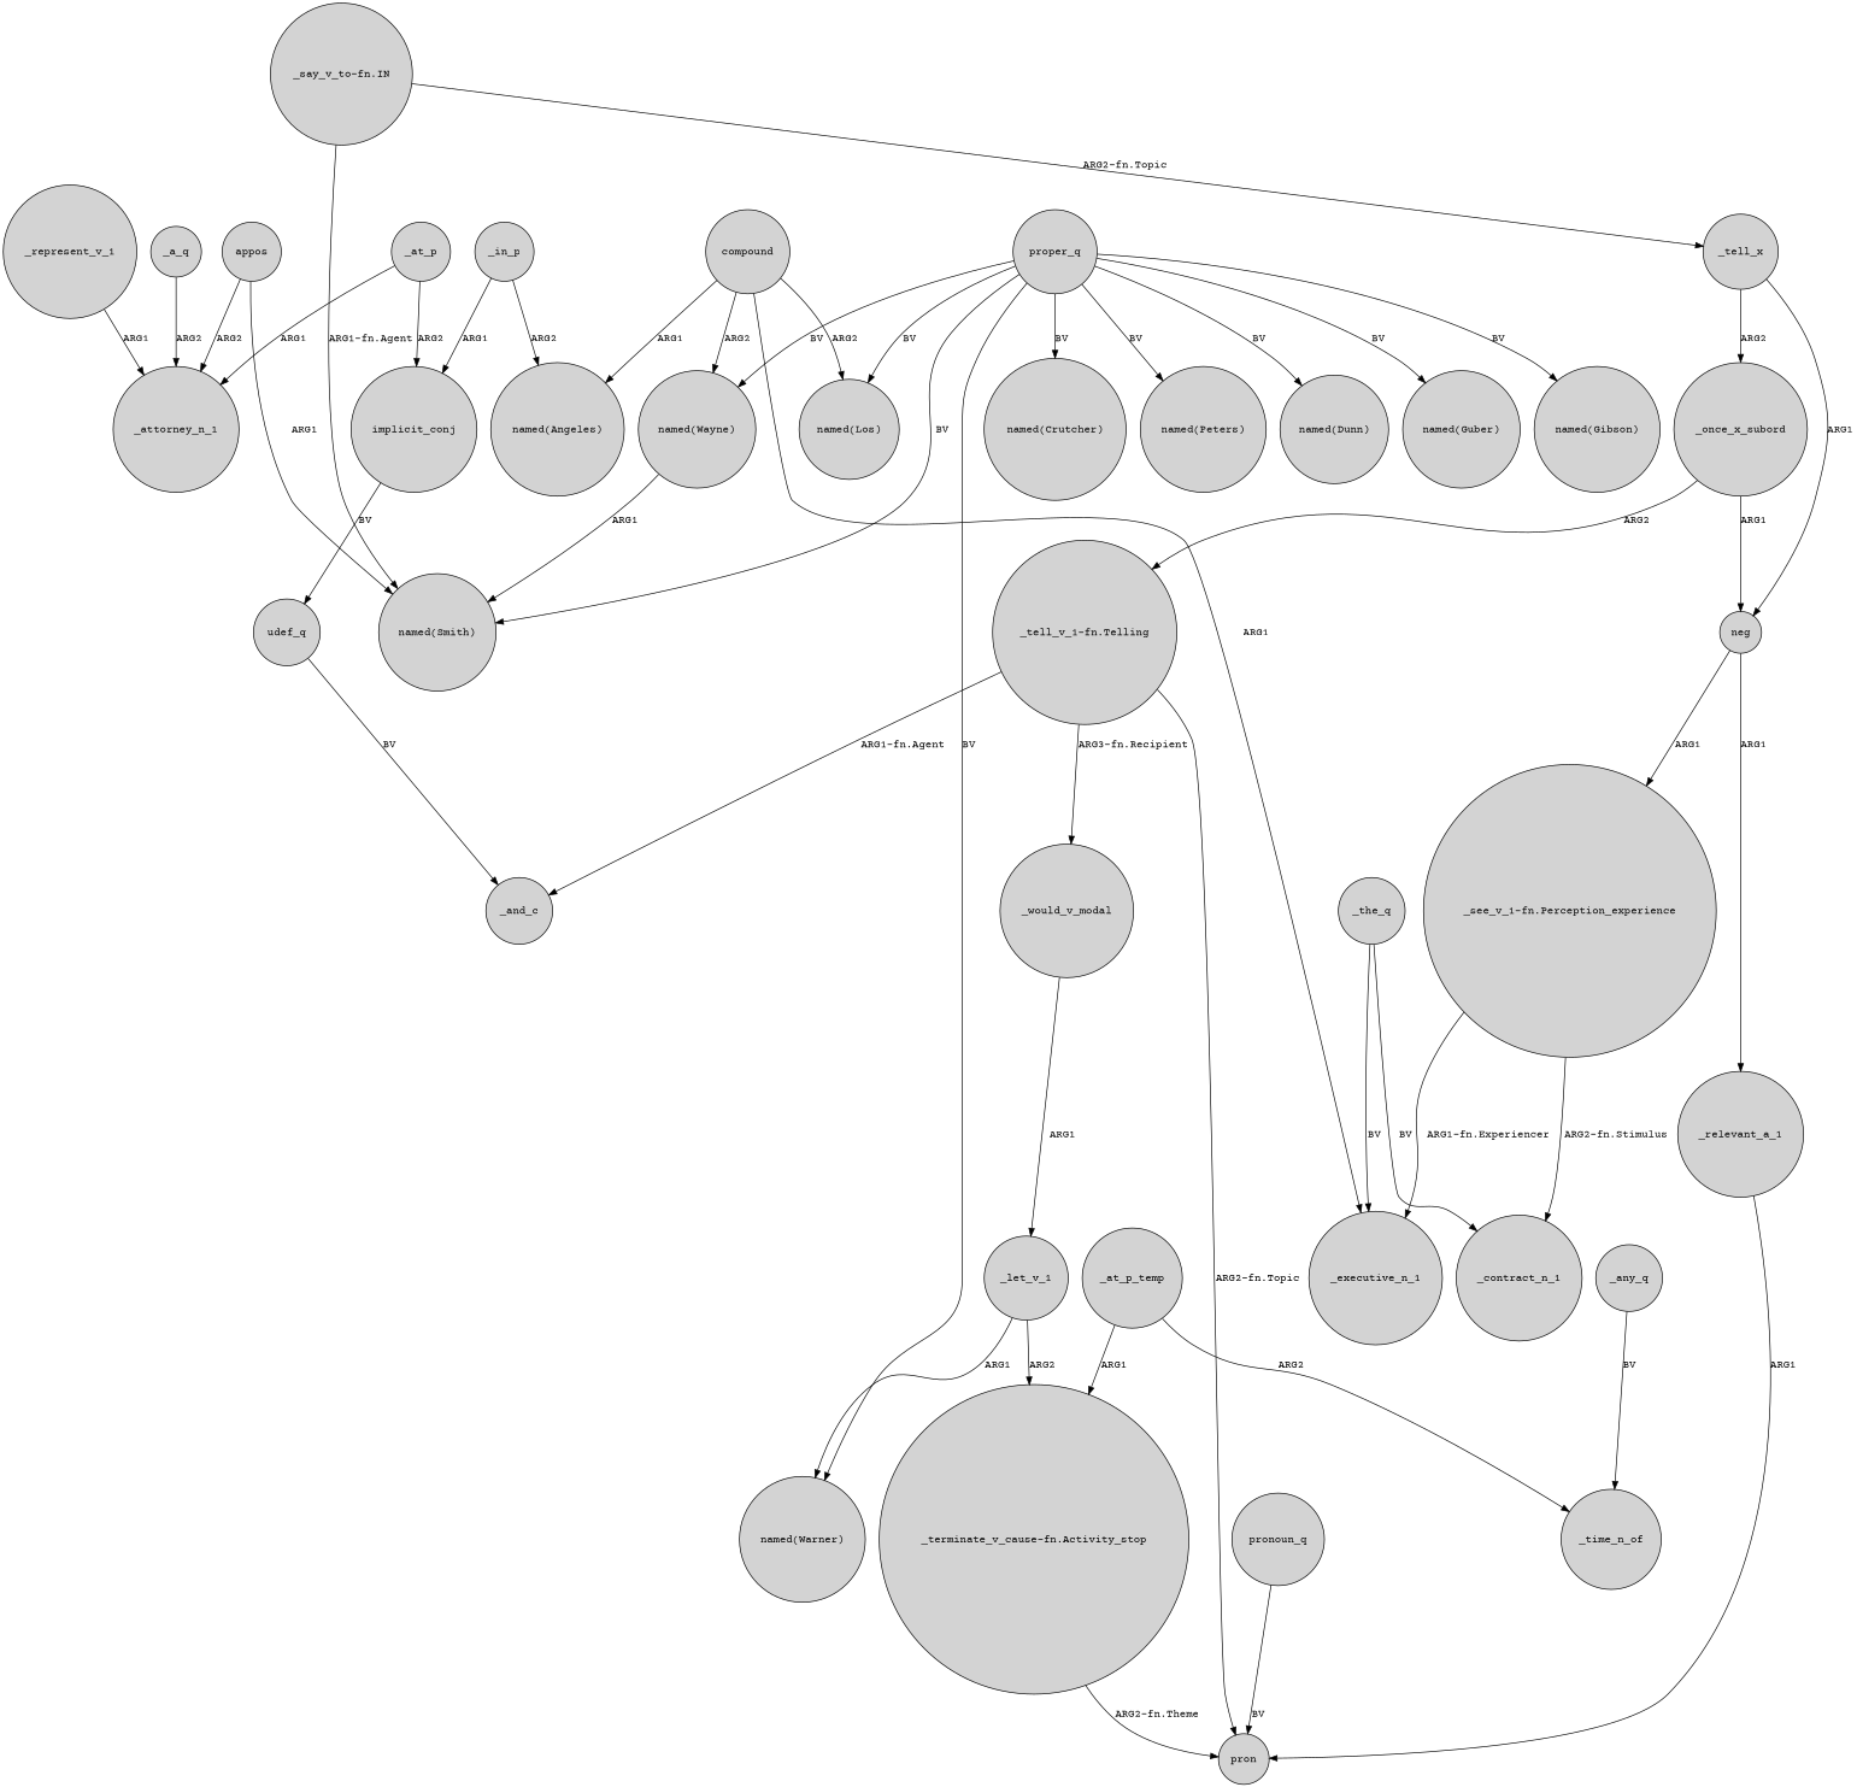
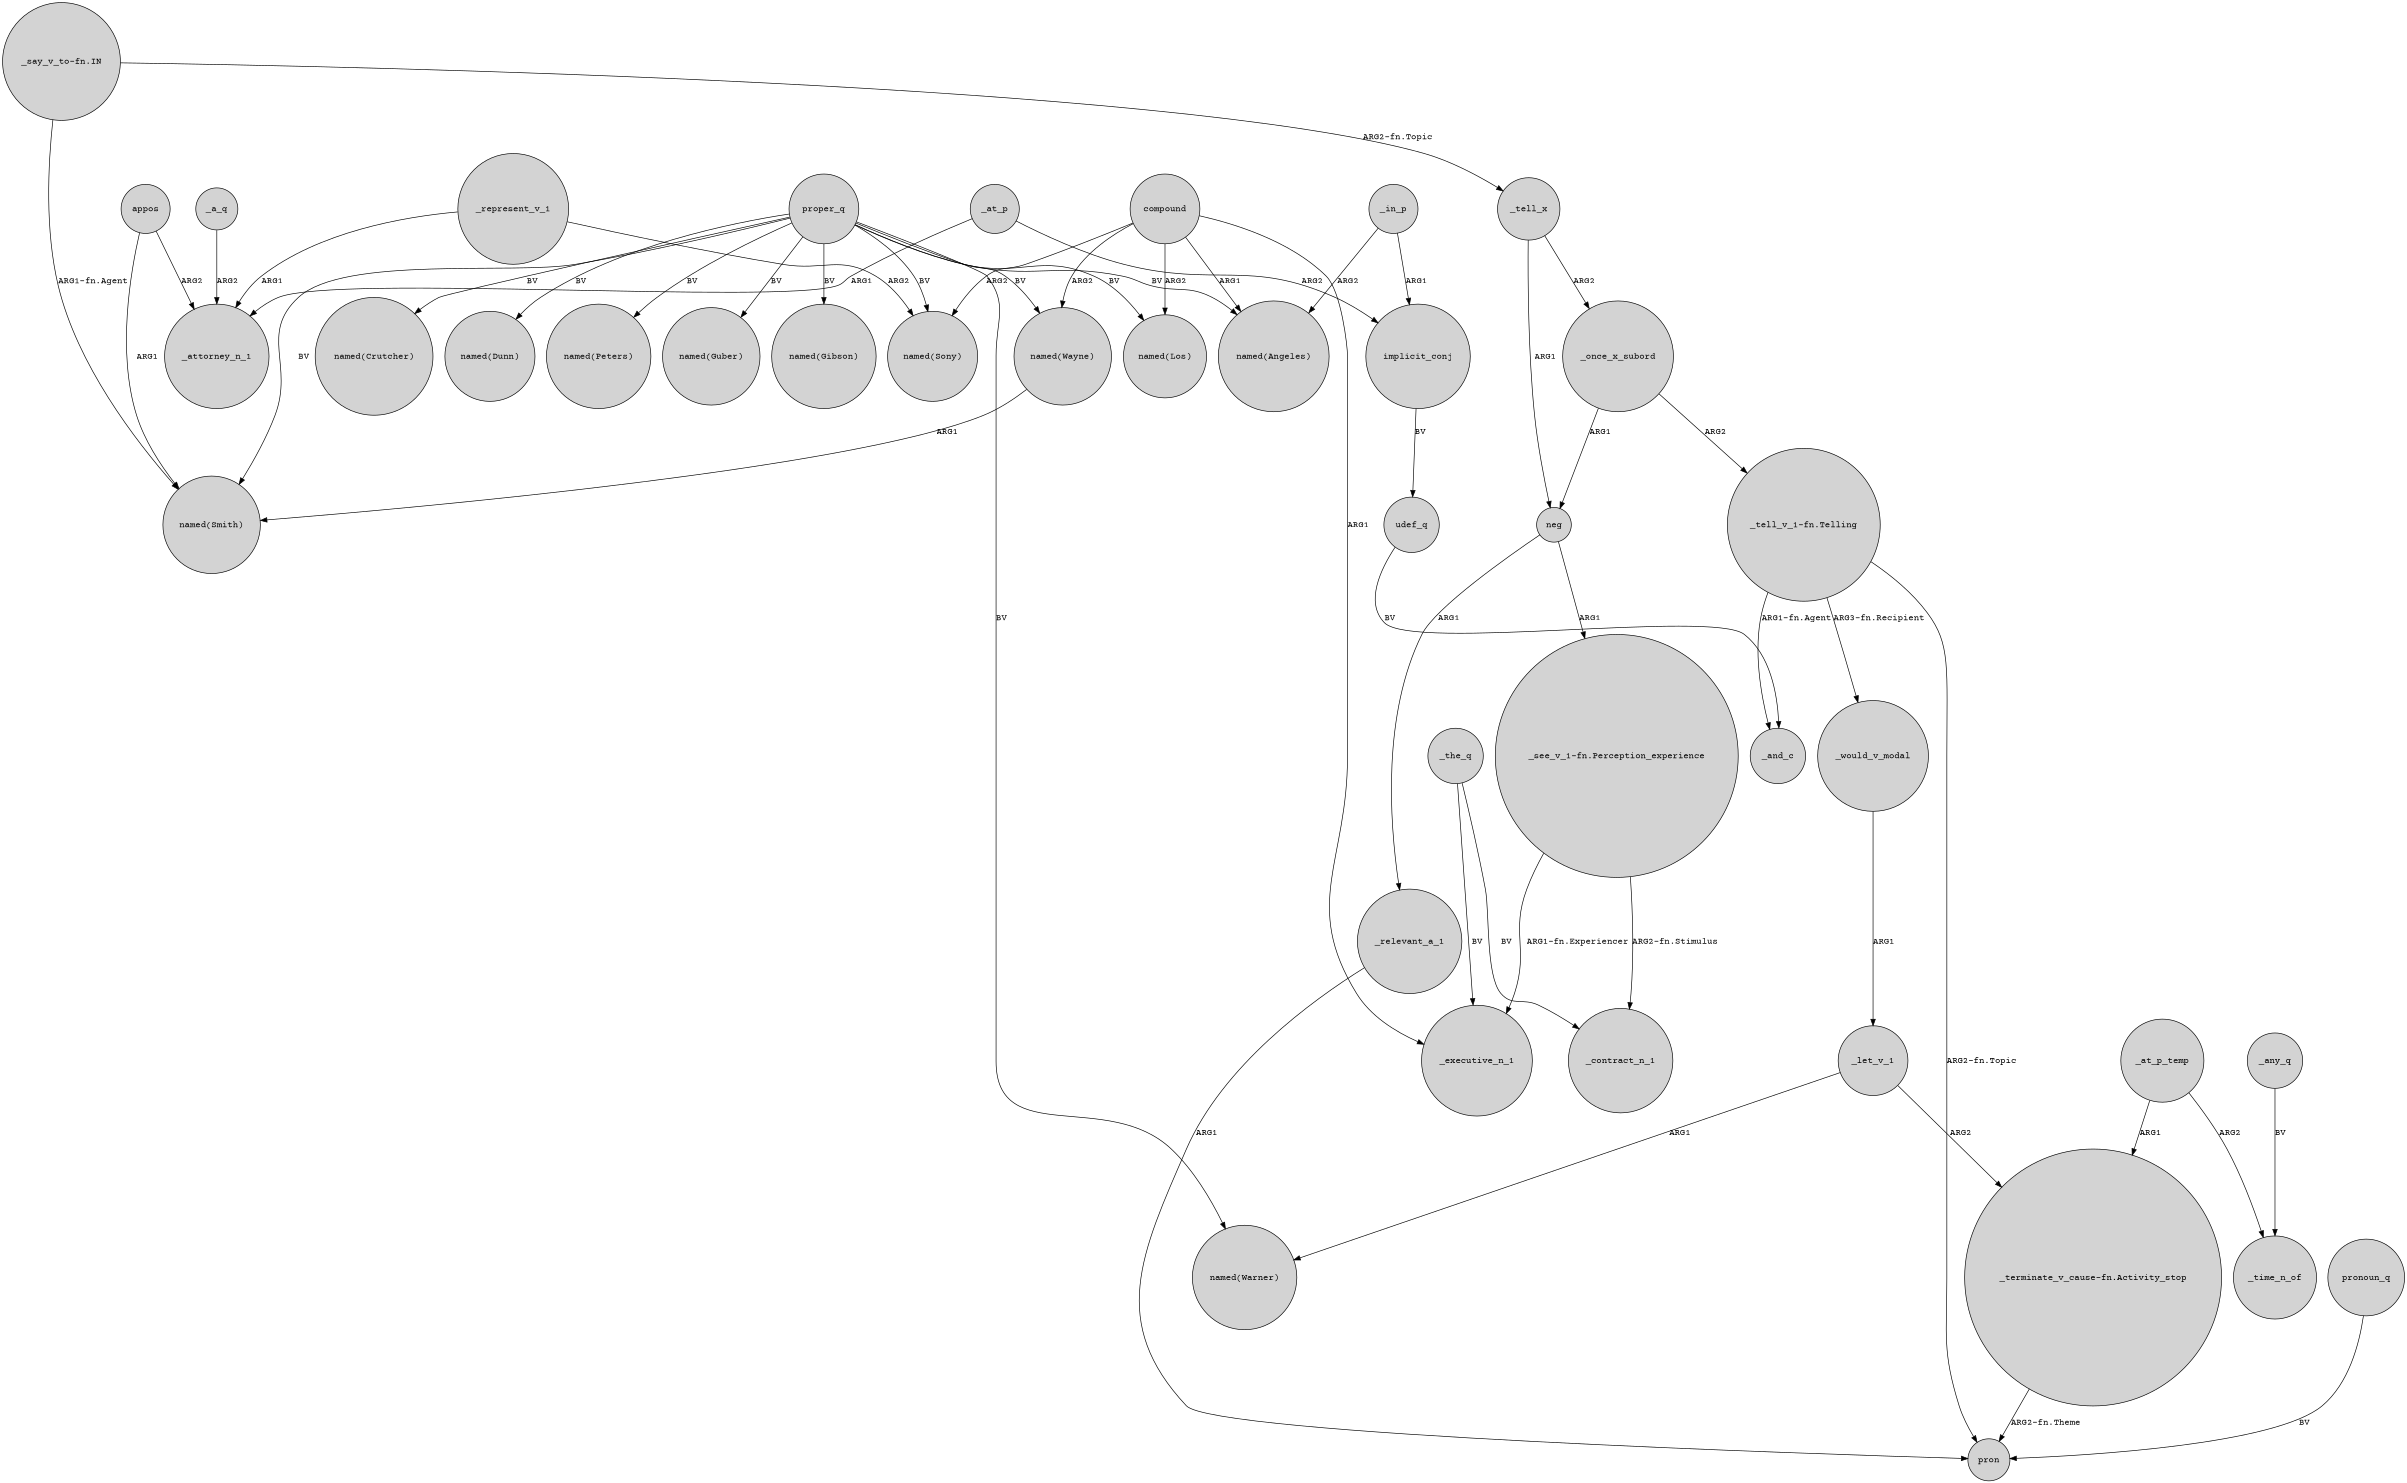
  digraph {
    fontname="Courier Prime"
    node [fontname="Courier Prime" shape=circle style=filled]
    edge [fontname="Courier Prime"]
    _a_q
    _attorney_n_1
    proper_q
    "named(Gibson)"
    "named(Wayne)"
    "named(Crutcher)"
    "named(Los)"
    "named(Peters)"
    "named(Smith)"
+   "named(Sony)"
    "named(Angeles)"
    "named(Dunn)"
    "named(Guber)"
    "named(Warner)"
    neg
    _relevant_a_1
    "_see_v_1-fn.Perception_experience"
    pron
    _executive_n_1
    _contract_n_1
    "_tell_v_1-fn.Telling"
    _would_v_modal
    _and_c
    _let_v_1
    n25 [label=_tell_x]
    _once_x_subord
    compound
    _represent_v_1
    _the_q
    _any_q
    _time_n_of
    _in_p
    implicit_conj
    udef_q
    "_say_v_to-fn.IN"
    appos
    _at_p
    "_terminate_v_cause-fn.Activity_stop"
    _at_p_temp
    pronoun_q
    _a_q -> _attorney_n_1 [label=ARG2]
    proper_q -> "named(Gibson)" [label=BV]
    proper_q -> "named(Wayne)" [label=BV]
    proper_q -> "named(Crutcher)" [label=BV]
    proper_q -> "named(Los)" [label=BV]
    proper_q -> "named(Peters)" [label=BV]
    proper_q -> "named(Smith)" [label=BV]
+   proper_q -> "named(Sony)" [label=BV]
+   proper_q -> "named(Angeles)" [label=BV]
    proper_q -> "named(Dunn)" [label=BV]
    proper_q -> "named(Guber)" [label=BV]
    proper_q -> "named(Warner)" [label=BV]
    "named(Wayne)" -> "named(Smith)" [label=ARG1]
    neg -> _relevant_a_1 [label=ARG1]
    neg -> "_see_v_1-fn.Perception_experience" [label=ARG1]
    _relevant_a_1 -> pron [label=ARG1]
    "_see_v_1-fn.Perception_experience" -> _executive_n_1 [label="ARG1-fn.Experiencer"]
    "_see_v_1-fn.Perception_experience" -> _contract_n_1 [label="ARG2-fn.Stimulus"]
    "_tell_v_1-fn.Telling" -> pron [label="ARG2-fn.Topic"]
    "_tell_v_1-fn.Telling" -> _would_v_modal [label="ARG3-fn.Recipient"]
    "_tell_v_1-fn.Telling" -> _and_c [label="ARG1-fn.Agent"]
    _would_v_modal -> _let_v_1 [label=ARG1]
    _let_v_1 -> "named(Warner)" [label=ARG1]
    _let_v_1 -> "_terminate_v_cause-fn.Activity_stop" [label=ARG2]
    n25 -> neg [label=ARG1]
    n25 -> _once_x_subord [label=ARG2]
    _once_x_subord -> neg [label=ARG1]
    _once_x_subord -> "_tell_v_1-fn.Telling" [label=ARG2]
    compound -> "named(Wayne)" [label=ARG2]
    compound -> "named(Los)" [label=ARG2]
+   compound -> "named(Sony)" [label=ARG2]
    compound -> "named(Angeles)" [label=ARG1]
    compound -> _executive_n_1 [label=ARG1]
    _represent_v_1 -> _attorney_n_1 [label=ARG1]
+   _represent_v_1 -> "named(Sony)" [label=ARG2]
    _the_q -> _executive_n_1 [label=BV]
    _the_q -> _contract_n_1 [label=BV]
    _any_q -> _time_n_of [label=BV]
    _in_p -> "named(Angeles)" [label=ARG2]
    _in_p -> implicit_conj [label=ARG1]
    implicit_conj -> udef_q [label=BV]
    udef_q -> _and_c [label=BV]
    "_say_v_to-fn.IN" -> "named(Smith)" [label="ARG1-fn.Agent"]
    "_say_v_to-fn.IN" -> n25 [label="ARG2-fn.Topic"]
    appos -> _attorney_n_1 [label=ARG2]
    appos -> "named(Smith)" [label=ARG1]
    _at_p -> _attorney_n_1 [label=ARG1]
    _at_p -> implicit_conj [label=ARG2]
    "_terminate_v_cause-fn.Activity_stop" -> pron [label="ARG2-fn.Theme"]
    _at_p_temp -> _time_n_of [label=ARG2]
    _at_p_temp -> "_terminate_v_cause-fn.Activity_stop" [label=ARG1]
    pronoun_q -> pron [label=BV]
  }
